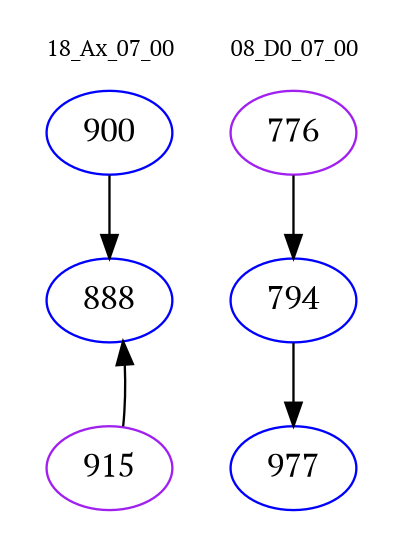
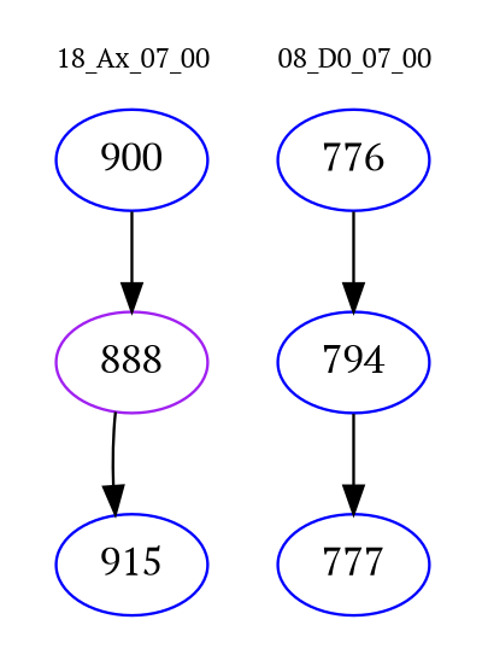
  digraph {
    fontname="PT Serif"
    node [color=blue fontname="PT Serif"]
    edge [color=black fontname="PT Serif"]
    n1 [label=900]
-   n2 [label=888]
-   n3 [color=purple label=915]
-   n4 [color=purple label=776]
+   n2 [color=purple label=888]
+   n3 [label=915]
+   n4 [label=776]
    n5 [label=794]
-   n6 [label=977]
+   n6 [label=777]
    subgraph cluster_1 {
      color=white
      fontsize=10
      label="18_Ax_07_00"
      n1
      n2
      n3
    }
    subgraph cluster_2 {
      color=white
      fontsize=10
      label="08_D0_07_00"
      n4
      n5
      n6
    }
    n1 -> n2
-   n3 -> n2
+   n2 -> n3
    n4 -> n5
    n5 -> n6
  }
